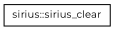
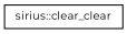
  digraph {
    rankdir=LR
    fontname=Montserrat
-   n1 [color=black fillcolor=white fontname=Montserrat fontsize=10 height=0.2 label="sirius::sirius_clear" shape=record style=filled width=0.4]
+   n1 [color=black fillcolor=white fontname=Montserrat fontsize=10 height=0.2 label="sirius::clear_clear" shape=record style=filled width=0.4]
  }
